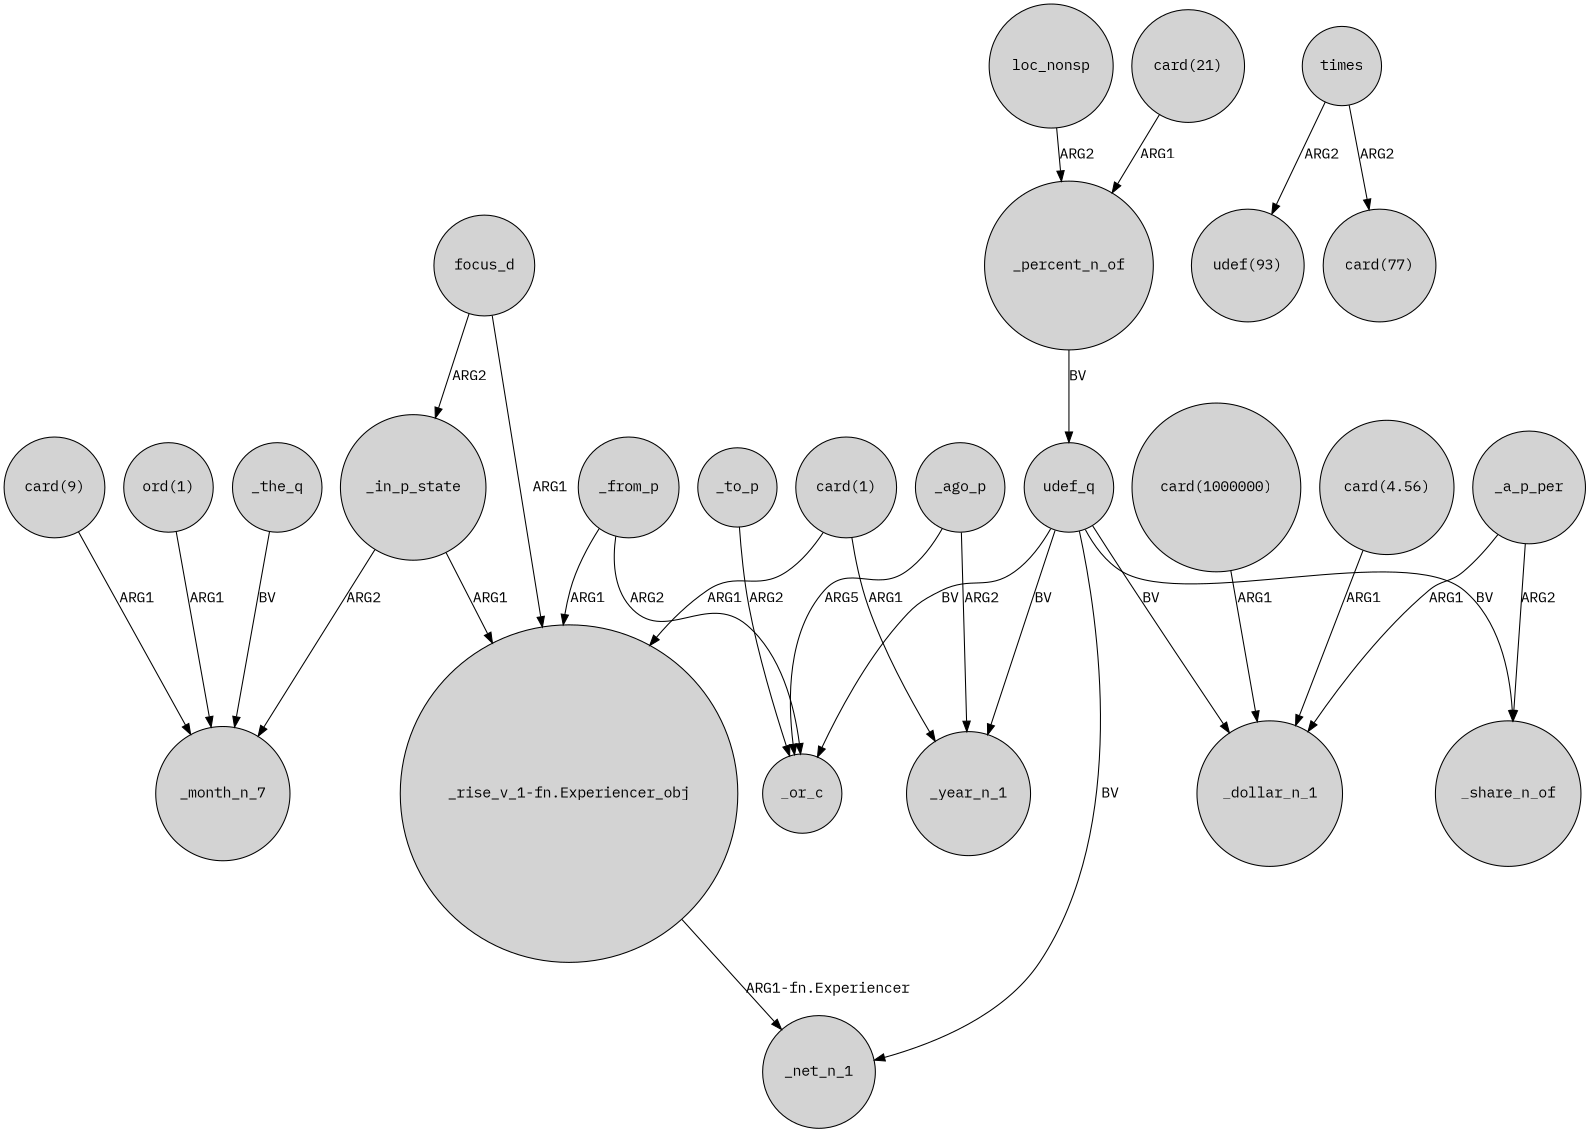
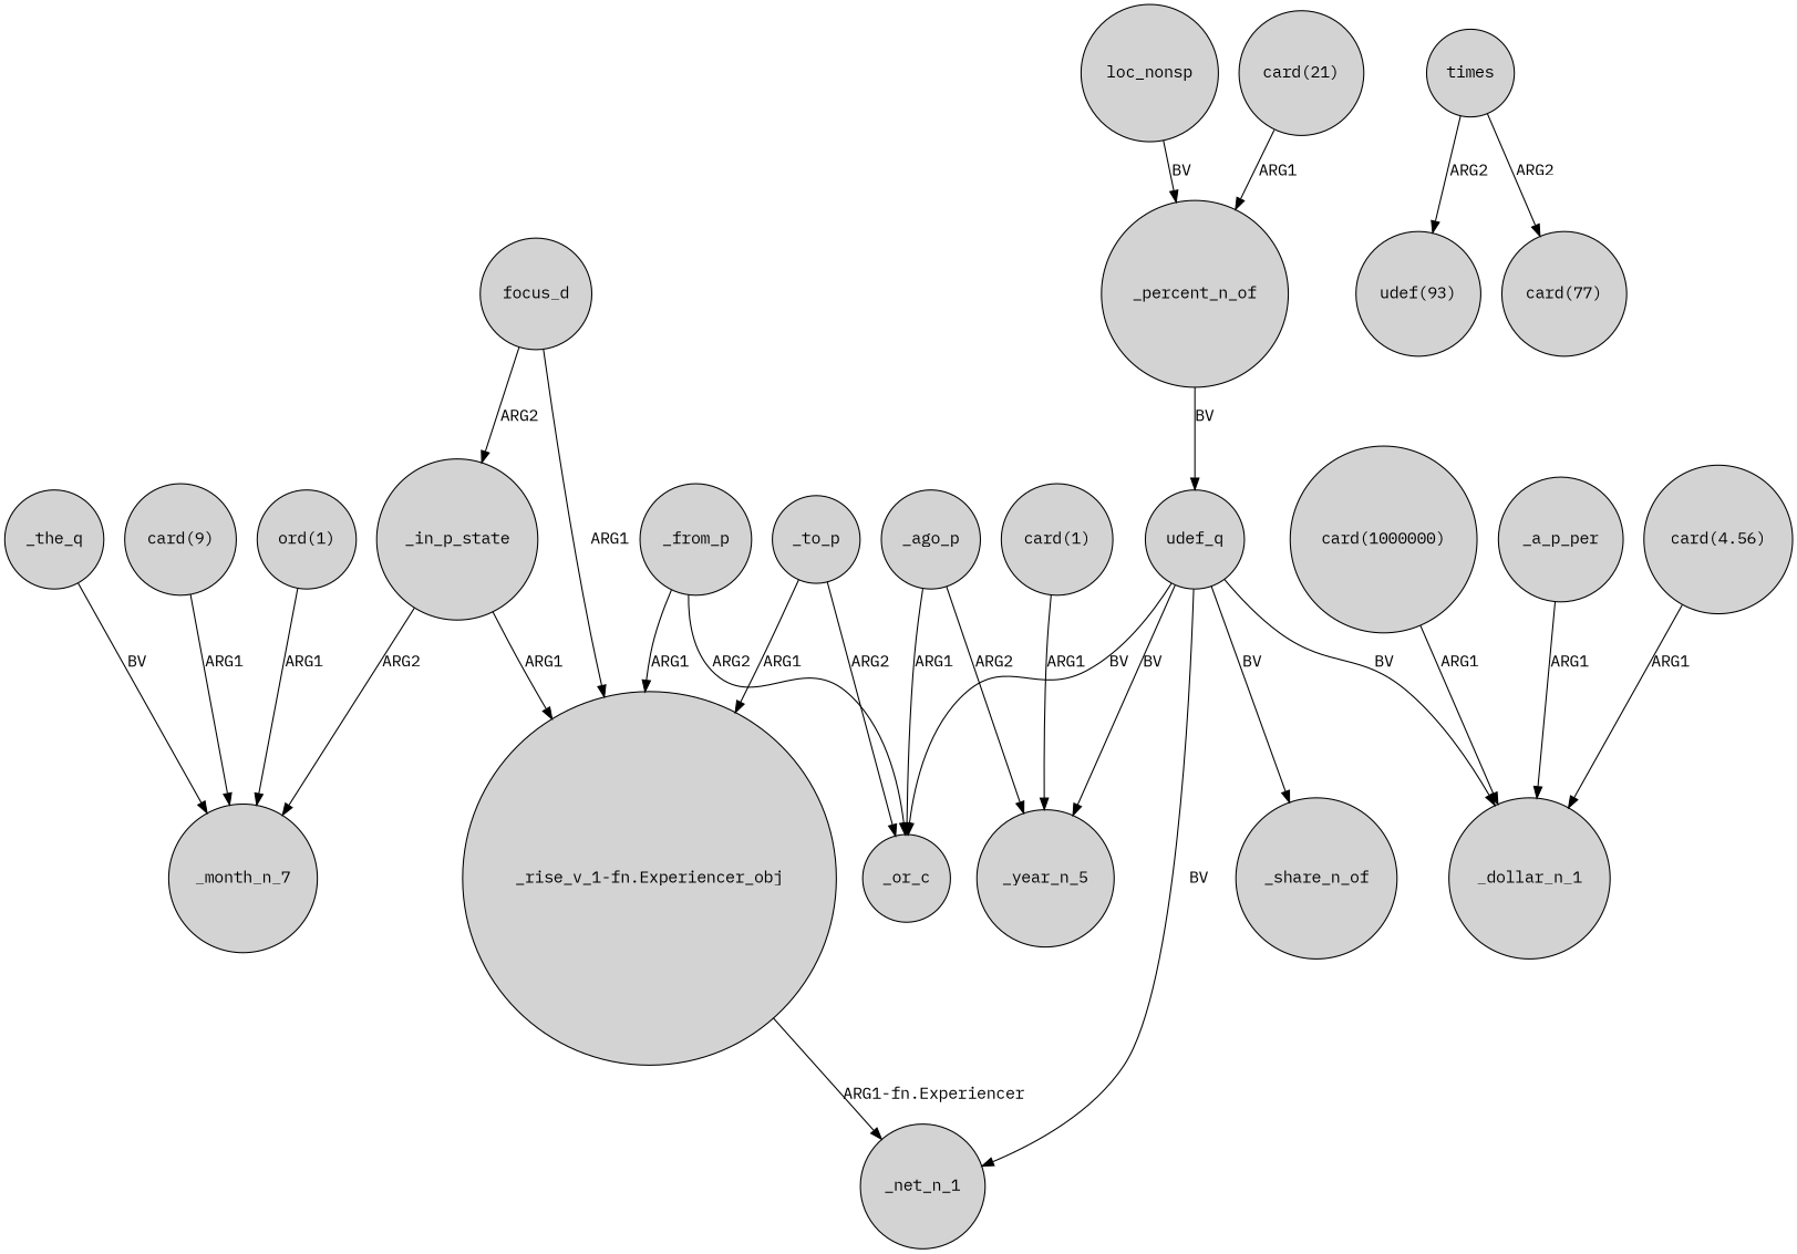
  digraph {
    fontname="IBM Plex Mono"
    node [fontname="IBM Plex Mono" shape=circle style=filled]
    edge [fontname="IBM Plex Mono"]
    _to_p
    _or_c
    "_rise_v_1-fn.Experiencer_obj"
    _net_n_1
    focus_d
    _in_p_state
    n7 [label=_month_n_7]
    loc_nonsp
    _percent_n_of
    udef_q
    "ord(1)"
    "card(1)"
-   _year_n_1
+   _year_n_1 [label=_year_n_5]
    _the_q
    _from_p
    n16 [label="udef(93)"]
    times
    "card(77)"
    "card(1000000)"
    _dollar_n_1
    _share_n_of
    _a_p_per
    n23 [label="card(4.56)"]
    _ago_p
    "card(9)"
    "card(21)"
    _to_p -> _or_c [label=ARG2]
-   "card(1)" -> "_rise_v_1-fn.Experiencer_obj" [label=ARG1]
+   _to_p -> "_rise_v_1-fn.Experiencer_obj" [label=ARG1]
    "_rise_v_1-fn.Experiencer_obj" -> _net_n_1 [label="ARG1-fn.Experiencer"]
    focus_d -> "_rise_v_1-fn.Experiencer_obj" [label=ARG1]
    focus_d -> _in_p_state [label=ARG2]
    _in_p_state -> "_rise_v_1-fn.Experiencer_obj" [label=ARG1]
    _in_p_state -> n7 [label=ARG2]
-   loc_nonsp -> _percent_n_of [label=ARG2]
+   loc_nonsp -> _percent_n_of [label=BV]
    _percent_n_of -> udef_q [label=BV]
    udef_q -> _or_c [label=BV]
    udef_q -> _net_n_1 [label=BV]
    udef_q -> _year_n_1 [label=BV]
    udef_q -> _dollar_n_1 [label=BV]
    udef_q -> _share_n_of [label=BV]
    "ord(1)" -> n7 [label=ARG1]
    "card(1)" -> _year_n_1 [label=ARG1]
    _the_q -> n7 [label=BV]
    _from_p -> _or_c [label=ARG2]
    _from_p -> "_rise_v_1-fn.Experiencer_obj" [label=ARG1]
    times -> n16 [label=ARG2]
    times -> "card(77)" [label=ARG2]
    "card(1000000)" -> _dollar_n_1 [label=ARG1]
    _a_p_per -> _dollar_n_1 [label=ARG1]
-   _a_p_per -> _share_n_of [label=ARG2]
    n23 -> _dollar_n_1 [label=ARG1]
-   _ago_p -> _or_c [label=ARG5]
+   _ago_p -> _or_c [label=ARG1]
    _ago_p -> _year_n_1 [label=ARG2]
    "card(9)" -> n7 [label=ARG1]
    "card(21)" -> _percent_n_of [label=ARG1]
  }
